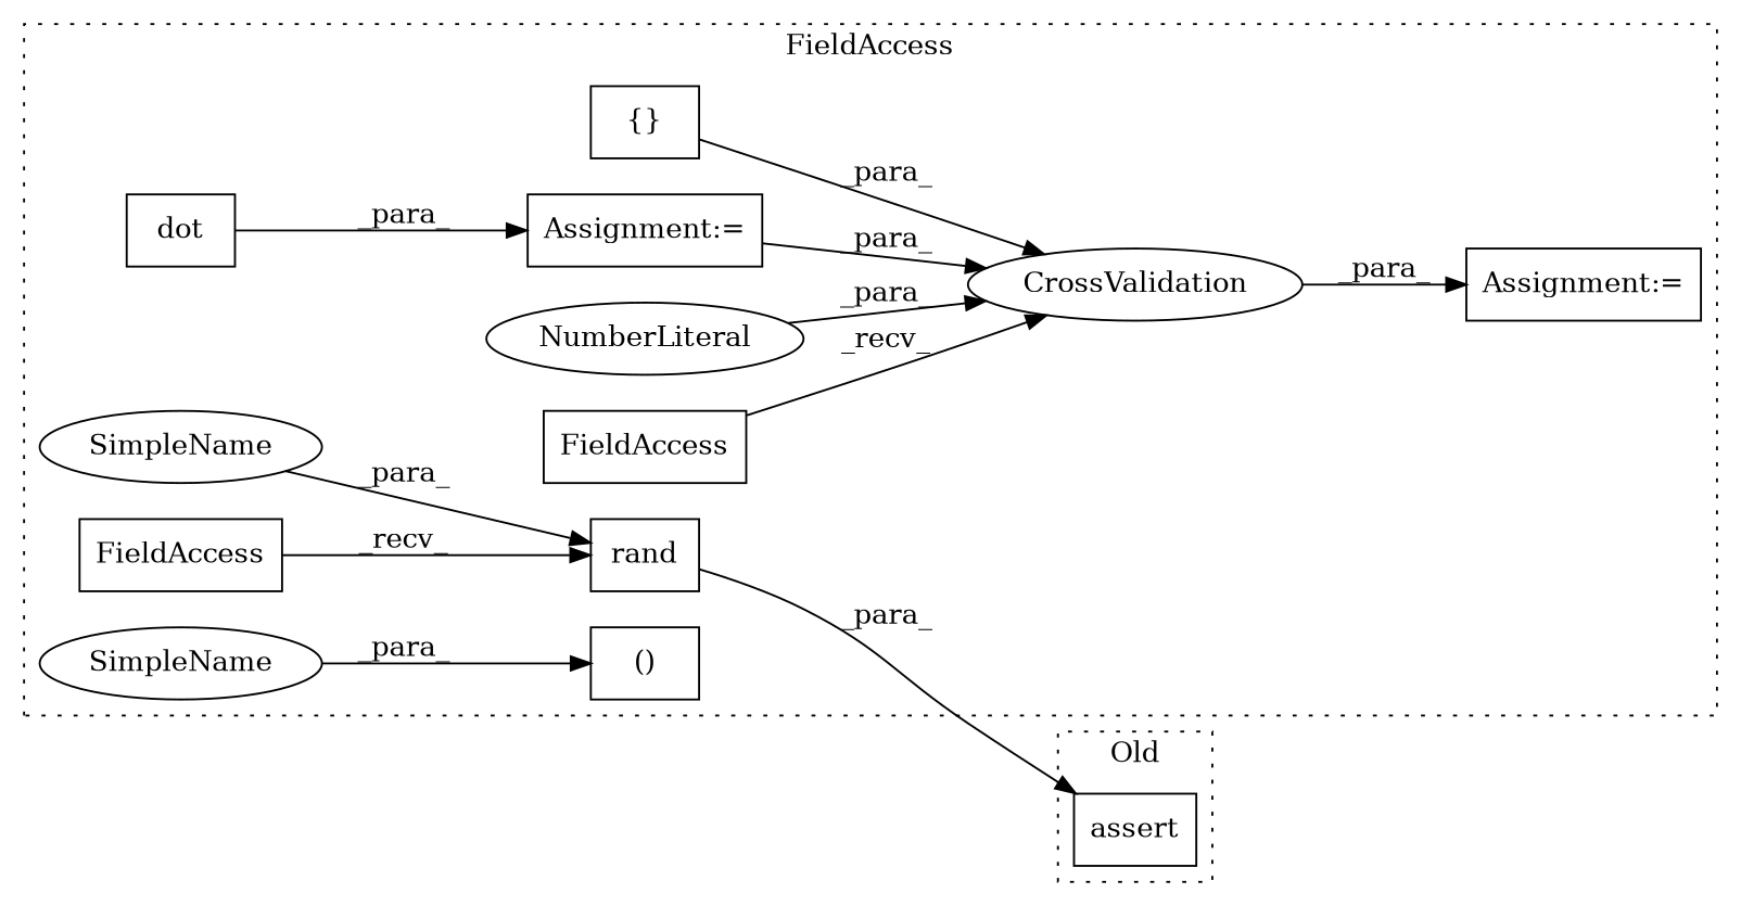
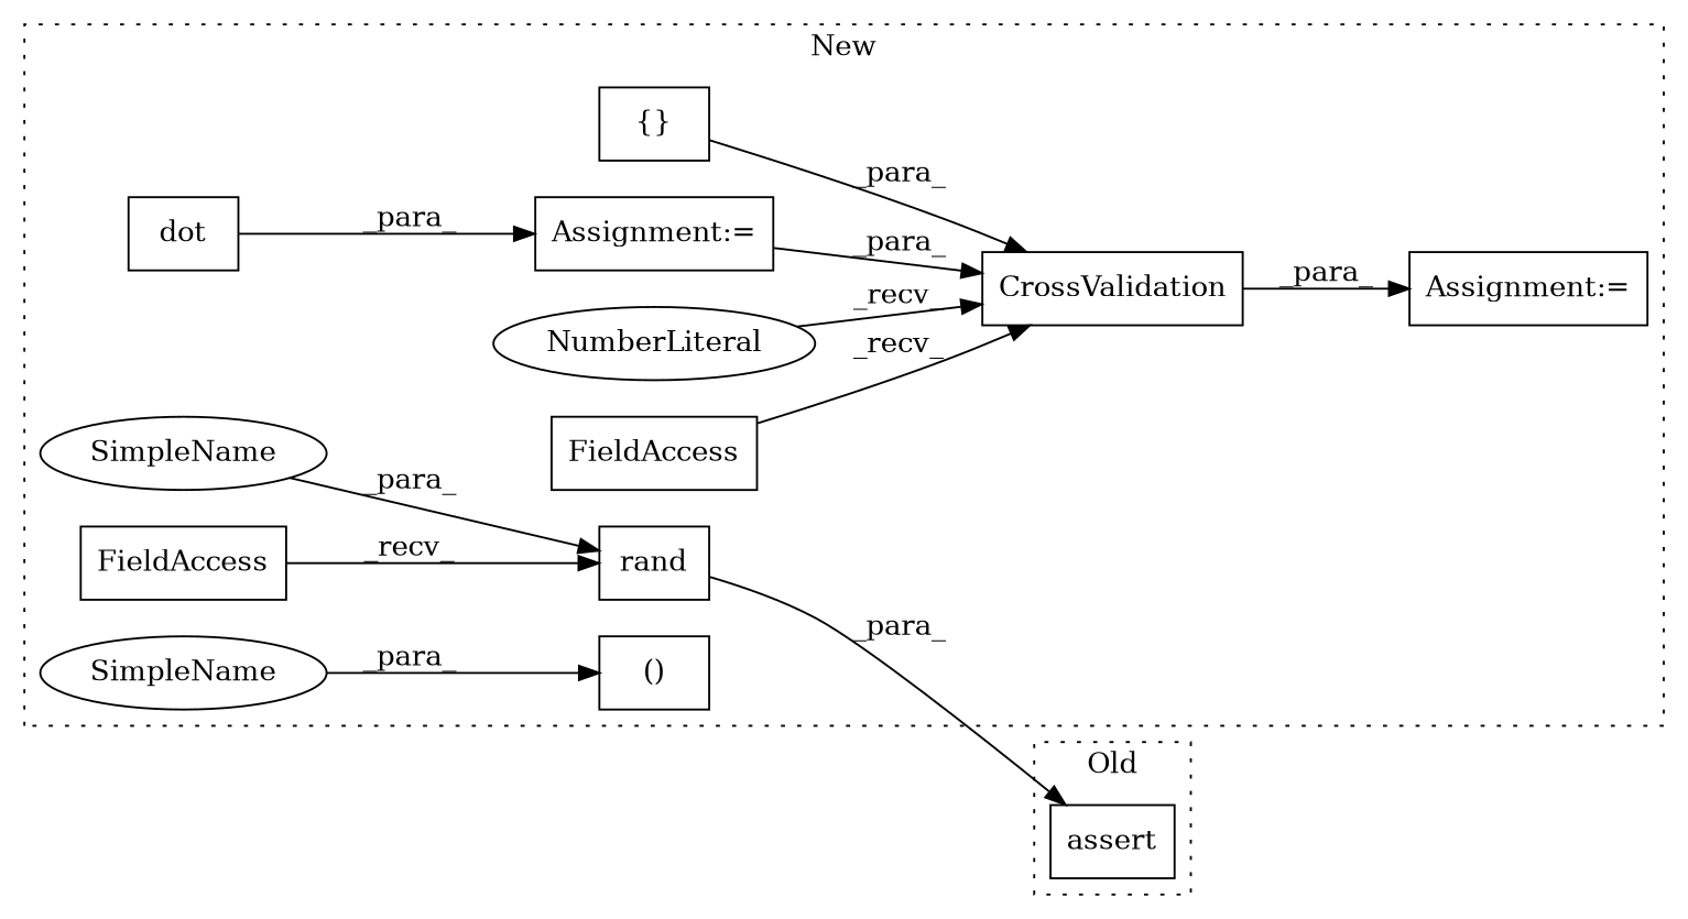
  digraph {
    fontname="DejaVu Serif"
    rankdir=LR
    node [a=32 fontname="DejaVu Serif" l=1 shape=box]
    edge [fontname="DejaVu Serif"]
    n1 [l="5,1" label=rand s="2180,2190"]
    n2 [a=7 label="Assignment:=" s=2160]
    n3 [a=22 l=12 label=FieldAccess s=2167]
    n4 [a=7 label="Assignment:=" s=2269]
    n5 [a=4 l="1,1" label="{}" s="2318,2324"]
    n6 [a=106 l=23 label="()" s=2067]
    n7 [l="4,1" label=dot s="2163,2191"]
-   n8 [l="16,1" label=CrossValidation s="2288,2327" shape=ellipse]
+   n8 [l="16,1" label=CrossValidation s="2288,2327"]
    n9 [a=34 label=NumberLiteral s=2326 shape=ellipse]
    n10 [a=22 l=17 label=FieldAccess s=2270]
    n11 [a=42 l=5 label=SimpleName s=2185 shape=ellipse]
    n12 [a=42 l=5 label=SimpleName s=2085 shape=ellipse]
    n13 [l="11,1" label=assert s="2884,2934"]
    subgraph cluster_1 {
-     label=FieldAccess
+     label=New
      style=dotted
      n1
      n2
      n3
      n4
      n5
      n6
      n7
      n8
      n9
      n10
      n11
      n12
    }
    subgraph cluster_2 {
      label=Old
      style=dotted
      n13
    }
    n1 -> n13 [label=_para_]
    n2 -> n8 [label=_para_]
    n3 -> n1 [label=_recv_]
    n5 -> n8 [label=_para_]
    n7 -> n2 [label=_para_]
    n8 -> n4 [label=_para_]
-   n9 -> n8 [label=_para_]
+   n9 -> n8 [label=_recv_]
    n10 -> n8 [label=_recv_]
    n11 -> n1 [label=_para_]
    n12 -> n6 [label=_para_]
  }
